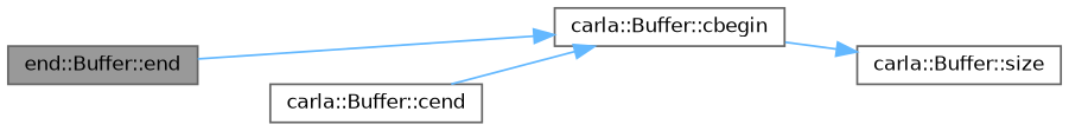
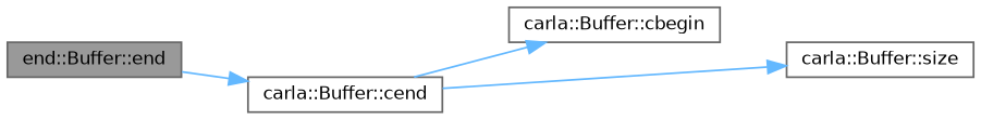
  digraph {
    rankdir=LR
    node [color=grey40 fillcolor=white fontname=Helvetica fontsize=10 shape=box style=filled]
    edge [color=steelblue1 fontname=Helvetica fontsize=10 labelfontname=Helvetica labelfontsize=10 style=solid]
    n1 [color=gray40 fillcolor=grey60 fontcolor=black height=0.2 label="end::Buffer::end" width=0.4]
    n2 [height=0.2 label="carla::Buffer::cend" width=0.4]
    n3 [height=0.2 label="carla::Buffer::cbegin" width=0.4]
    n4 [height=0.2 label="carla::Buffer::size" width=0.4]
-   n1 -> n3
+   n1 -> n2
    n2 -> n3
-   n3 -> n4
+   n2 -> n4
  }
